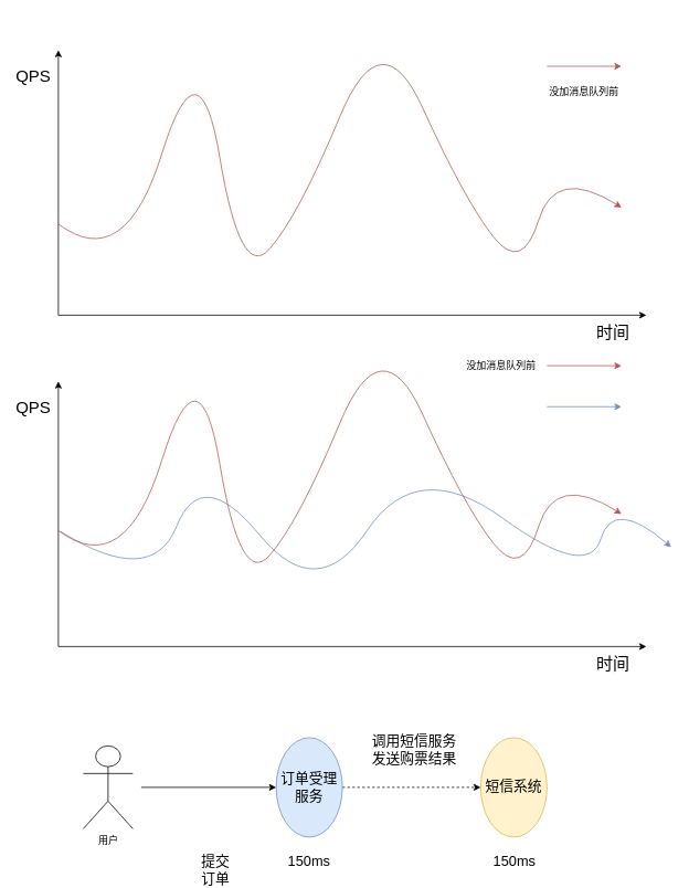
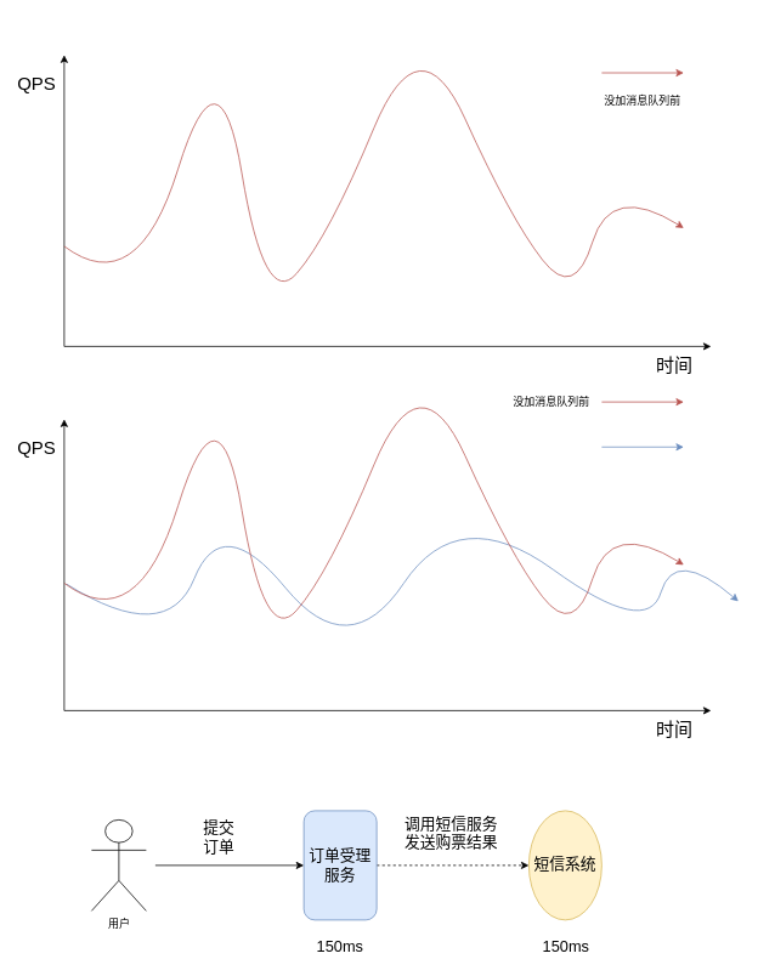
  <mxCell id="0" />
  <mxCell id="1" parent="0" />
  <mxCell id="2" value="" style="endArrow=classic;html=1;startArrow=none;startFill=0;endFill=1;" edge="1" parent="1"><mxGeometry width="50" height="50" relative="1" as="geometry"><mxPoint x="70" y="380" as="sourcePoint" /><mxPoint x="70" y="60" as="targetPoint" /></mxGeometry></mxCell>
  <mxCell id="3" value="" style="endArrow=classic;html=1;" edge="1" parent="1"><mxGeometry width="50" height="50" relative="1" as="geometry"><mxPoint x="70" y="380" as="sourcePoint" /><mxPoint x="780" y="380" as="targetPoint" /></mxGeometry></mxCell>
  <mxCell id="4" value="&lt;span style=&quot;font-size: 20px; text-align: left; background-color: rgb(255, 255, 255);&quot;&gt;QPS&lt;/span&gt;" style="text;html=1;strokeColor=none;fillColor=none;align=center;verticalAlign=middle;whiteSpace=wrap;rounded=0;fontSize=20;" vertex="1" parent="1"><mxGeometry x="20" y="80" width="40" height="20" as="geometry" /></mxCell>
  <mxCell id="5" value="时间" style="text;html=1;strokeColor=none;fillColor=none;align=center;verticalAlign=middle;whiteSpace=wrap;rounded=0;fontSize=20;" vertex="1" parent="1"><mxGeometry x="710" y="390" width="60" height="20" as="geometry" /></mxCell>
  <mxCell id="6" value="" style="curved=1;endArrow=classic;html=1;fontSize=20;fillColor=#f8cecc;strokeColor=#b85450;" edge="1" parent="1"><mxGeometry width="50" height="50" relative="1" as="geometry"><mxPoint x="70" y="270" as="sourcePoint" /><mxPoint x="750" y="250" as="targetPoint" /><Array as="points"><mxPoint x="150" y="330" /><mxPoint x="240" y="40" /><mxPoint x="290" y="340" /><mxPoint x="360" y="260" /><mxPoint x="460" y="20" /><mxPoint x="560" y="240" /><mxPoint x="630" y="330" /><mxPoint x="670" y="200" /></Array></mxGeometry></mxCell>
  <mxCell id="7" value="" style="endArrow=classic;html=1;fontSize=20;fillColor=#f8cecc;strokeColor=#b85450;" edge="1" parent="1"><mxGeometry width="50" height="50" relative="1" as="geometry"><mxPoint x="660" y="79.5" as="sourcePoint" /><mxPoint x="750" y="79.5" as="targetPoint" /></mxGeometry></mxCell>
  <mxCell id="8" value="&lt;span style=&quot;font-size: 12px; text-align: left; background-color: rgb(255, 255, 255);&quot;&gt;没加消息队列前&lt;/span&gt;" style="text;html=1;strokeColor=none;fillColor=none;align=center;verticalAlign=middle;whiteSpace=wrap;rounded=0;fontSize=12;" vertex="1" parent="1"><mxGeometry x="660" y="100" width="90" height="20" as="geometry" /></mxCell>
  <mxCell id="9" value="" style="endArrow=classic;html=1;startArrow=none;startFill=0;endFill=1;" edge="1" parent="1"><mxGeometry width="50" height="50" relative="1" as="geometry"><mxPoint x="70" y="780" as="sourcePoint" /><mxPoint x="70" y="460" as="targetPoint" /></mxGeometry></mxCell>
  <mxCell id="10" value="" style="endArrow=classic;html=1;" edge="1" parent="1"><mxGeometry width="50" height="50" relative="1" as="geometry"><mxPoint x="70" y="780" as="sourcePoint" /><mxPoint x="780" y="780" as="targetPoint" /></mxGeometry></mxCell>
  <mxCell id="11" value="&lt;span style=&quot;font-size: 20px; text-align: left; background-color: rgb(255, 255, 255);&quot;&gt;QPS&lt;/span&gt;" style="text;html=1;strokeColor=none;fillColor=none;align=center;verticalAlign=middle;whiteSpace=wrap;rounded=0;fontSize=20;" vertex="1" parent="1"><mxGeometry x="20" y="480" width="40" height="20" as="geometry" /></mxCell>
  <mxCell id="12" value="时间" style="text;html=1;strokeColor=none;fillColor=none;align=center;verticalAlign=middle;whiteSpace=wrap;rounded=0;fontSize=20;" vertex="1" parent="1"><mxGeometry x="710" y="790" width="60" height="20" as="geometry" /></mxCell>
  <mxCell id="13" value="" style="endArrow=classic;html=1;fontSize=20;fillColor=#dae8fc;strokeColor=#6c8ebf;" edge="1" parent="1"><mxGeometry width="50" height="50" relative="1" as="geometry"><mxPoint x="660" y="490.5" as="sourcePoint" /><mxPoint x="750" y="490.5" as="targetPoint" /></mxGeometry></mxCell>
  <mxCell id="14" value="" style="curved=1;endArrow=classic;html=1;fontSize=20;fillColor=#dae8fc;strokeColor=#6c8ebf;" edge="1" parent="1"><mxGeometry width="50" height="50" relative="1" as="geometry"><mxPoint x="72.5" y="641" as="sourcePoint" /><mxPoint x="810" y="660" as="targetPoint" /><Array as="points"><mxPoint x="182.5" y="710" /><mxPoint x="243" y="560" /><mxPoint x="382.5" y="730" /><mxPoint x="503" y="550" /><mxPoint x="710" y="700" /><mxPoint x="740" y="600" /></Array></mxGeometry></mxCell>
  <mxCell id="15" value="" style="curved=1;endArrow=classic;html=1;fontSize=20;fillColor=#f8cecc;strokeColor=#b85450;" edge="1" parent="1"><mxGeometry width="50" height="50" relative="1" as="geometry"><mxPoint x="70" y="640" as="sourcePoint" /><mxPoint x="750" y="620" as="targetPoint" /><Array as="points"><mxPoint x="150" y="700" /><mxPoint x="240" y="410" /><mxPoint x="290" y="710" /><mxPoint x="360" y="630" /><mxPoint x="460" y="390" /><mxPoint x="560" y="610" /><mxPoint x="630" y="700" /><mxPoint x="670" y="570" /></Array></mxGeometry></mxCell>
  <mxCell id="16" value="" style="endArrow=classic;html=1;fontSize=20;fillColor=#f8cecc;strokeColor=#b85450;" edge="1" parent="1"><mxGeometry width="50" height="50" relative="1" as="geometry"><mxPoint x="660" y="441" as="sourcePoint" /><mxPoint x="750" y="441" as="targetPoint" /></mxGeometry></mxCell>
  <mxCell id="17" value="&lt;span style=&quot;font-size: 12px; text-align: left; background-color: rgb(255, 255, 255);&quot;&gt;没加消息队列前&lt;/span&gt;" style="text;html=1;strokeColor=none;fillColor=none;align=center;verticalAlign=middle;whiteSpace=wrap;rounded=0;fontSize=12;" vertex="1" parent="1"><mxGeometry x="560" y="431" width="90" height="20" as="geometry" /></mxCell>
  <mxCell id="18" value="用户" style="shape=umlActor;verticalLabelPosition=bottom;labelBackgroundColor=#ffffff;verticalAlign=top;html=1;outlineConnect=0;fontSize=12;" vertex="1" parent="1"><mxGeometry x="100" y="900" width="60" height="100" as="geometry" /></mxCell>
  <mxCell id="19" value="" style="edgeStyle=orthogonalEdgeStyle;rounded=0;orthogonalLoop=1;jettySize=auto;html=1;startArrow=none;startFill=0;endArrow=classic;endFill=1;fontSize=17;dashed=1;" edge="1" parent="1" source="20" target="21"><mxGeometry relative="1" as="geometry" /></mxCell>
- <mxCell id="20" value="订单受理服务" style="ellipse;whiteSpace=wrap;html=1;fontSize=17;fillColor=#dae8fc;strokeColor=#6c8ebf;" vertex="1" parent="1"><mxGeometry x="333" y="890" width="80" height="120" as="geometry" /></mxCell>
+ <mxCell id="20" value="订单受理服务" style="rounded=1;whiteSpace=wrap;html=1;fontSize=17;fillColor=#dae8fc;strokeColor=#6c8ebf;" vertex="1" parent="1"><mxGeometry x="333" y="890" width="80" height="120" as="geometry" /></mxCell>
  <mxCell id="21" value="短信系统" style="ellipse;whiteSpace=wrap;html=1;fontSize=17;fillColor=#fff2cc;strokeColor=#d6b656;" vertex="1" parent="1"><mxGeometry x="580" y="890" width="80" height="120" as="geometry" /></mxCell>
  <mxCell id="22" value="" style="endArrow=classic;html=1;fontSize=17;entryX=0;entryY=0.5;entryDx=0;entryDy=0;" edge="1" parent="1" target="20"><mxGeometry width="50" height="50" relative="1" as="geometry"><mxPoint x="170" y="950" as="sourcePoint" /><mxPoint x="220" y="900" as="targetPoint" /></mxGeometry></mxCell>
- <mxCell id="23" value="提交订单" style="text;html=1;strokeColor=none;fillColor=none;align=center;verticalAlign=middle;whiteSpace=wrap;rounded=0;fontSize=17;" vertex="1" parent="1"><mxGeometry x="240" y="1040" width="40" height="20" as="geometry" /></mxCell>
- <mxCell id="24" value="调用短信服务发送购票结果" style="text;html=1;strokeColor=none;fillColor=none;align=center;verticalAlign=middle;whiteSpace=wrap;rounded=0;fontSize=17;" vertex="1" parent="1"><mxGeometry x="445" y="890" width="110" height="30" as="geometry" /></mxCell>
+ <mxCell id="23" value="提交订单" style="text;html=1;strokeColor=none;fillColor=none;align=center;verticalAlign=middle;whiteSpace=wrap;rounded=0;fontSize=17;" vertex="1" parent="1"><mxGeometry x="220" y="910" width="40" height="20" as="geometry" /></mxCell>
+ <mxCell id="24" value="调用短信服务发送购票结果" style="text;html=1;strokeColor=none;fillColor=none;align=center;verticalAlign=middle;whiteSpace=wrap;rounded=0;fontSize=17;" vertex="1" parent="1"><mxGeometry x="440" y="900" width="110" height="30" as="geometry" /></mxCell>
  <mxCell id="25" value="150ms" style="text;html=1;strokeColor=none;fillColor=none;align=center;verticalAlign=middle;whiteSpace=wrap;rounded=0;fontSize=17;" vertex="1" parent="1"><mxGeometry x="353" y="1030" width="40" height="20" as="geometry" /></mxCell>
  <mxCell id="26" value="150ms" style="text;html=1;strokeColor=none;fillColor=none;align=center;verticalAlign=middle;whiteSpace=wrap;rounded=0;fontSize=17;" vertex="1" parent="1"><mxGeometry x="601" y="1030" width="40" height="20" as="geometry" /></mxCell>
